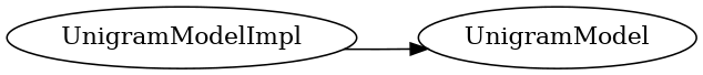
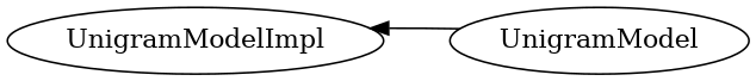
  digraph {
    rankdir=LR
    UnigramModelImpl
    UnigramModel
-   UnigramModelImpl -> UnigramModel
+   UnigramModel -> UnigramModelImpl
  }
